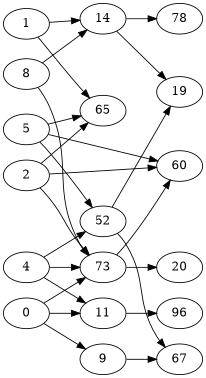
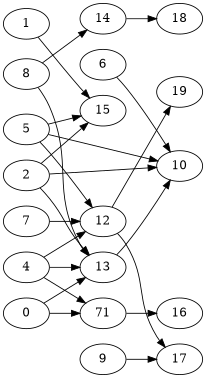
  digraph {
    rankdir=LR
    node [alpha=0.10]
    1 [expect_size=25860096]
    14 [alpha=0.19 expect_size=18577408]
-   15 [alpha=0.12 expect_size=9488384 label=65]
+   15 [alpha=0.12 expect_size=9488384]
    19 [alpha=0.13 expect_size=27014144]
-   18 [alpha=0.06 expect_size=48206848 label=78]
-   16 [alpha=0.12 expect_size=20086784 label=96]
+   18 [alpha=0.06 expect_size=48206848]
+   16 [alpha=0.12 expect_size=20086784]
    2 [alpha=0.09 expect_size=24297472]
-   10 [alpha=0.13 expect_size=25551872 label=60]
-   13 [alpha=0.00 expect_size=41345024 label=73]
-   20 [alpha=0.19 expect_size=21394432]
+   10 [alpha=0.13 expect_size=25551872]
+   13 [alpha=0.00 expect_size=41345024]
    n11 [expect_size=33126400 label=0]
    9 [alpha=0.18 expect_size=37358592]
-   11 [alpha=0.07 expect_size=44142592]
-   17 [expect_size=30081024 label=67]
+   11 [alpha=0.07 expect_size=44142592 label=71]
+   17 [expect_size=30081024]
    4 [alpha=0.16 expect_size=21420032]
-   12 [alpha=0.09 expect_size=19779584 label=52]
+   12 [alpha=0.09 expect_size=19779584]
    5 [alpha=0.04 expect_size=15066112]
+   6 [alpha=0.04 expect_size=16228352]
+   7 [alpha=0.08 expect_size=27260928]
    8 [alpha=0.11 expect_size=17416192]
-   1 -> 14
    1 -> 15
-   14 -> 19
    14 -> 18
    2 -> 15
    2 -> 10
    2 -> 13
    13 -> 10
-   13 -> 20
    n11 -> 13
-   n11 -> 9
    n11 -> 11
    9 -> 17
    11 -> 16
    4 -> 13
    4 -> 11
    4 -> 12
    12 -> 19
    12 -> 17
    5 -> 15
    5 -> 10
    5 -> 12
+   6 -> 10
+   7 -> 12
    8 -> 14
    8 -> 13
  }
